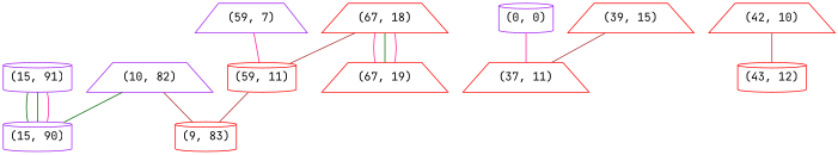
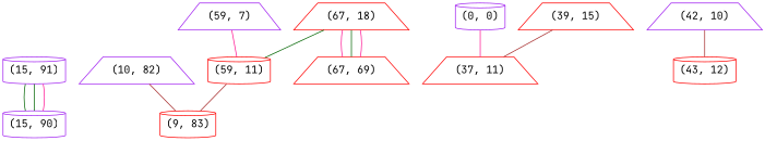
  graph {
    fontname="JetBrains Mono"
    node [color=red fontname="JetBrains Mono" shape=trapezium]
    edge [color=deeppink fontname="JetBrains Mono" weight=1]
    "(15, 91)" [color=purple shape=cylinder]
    "(15, 90)" [color=purple shape=cylinder]
    "(0, 0)" [color=purple shape=cylinder]
    "(37, 11)"
    "(39, 15)"
    "(10, 82)" [color=purple]
    "(9, 83)" [shape=cylinder]
    "(43, 12)" [shape=cylinder]
-   "(42, 10)"
+   "(42, 10)" [color=purple]
    "(59, 7)" [color=purple]
    "(59, 11)" [shape=cylinder]
    "(67, 18)"
-   "(67, 19)"
+   "(67, 19)" [label="(67, 69)"]
    "(15, 91)" -- "(15, 90)" [color=darkgreen]
    "(15, 91)" -- "(15, 90)" [color=darkgreen]
    "(15, 91)" -- "(15, 90)"
    "(0, 0)" -- "(37, 11)" [weight=4]
    "(39, 15)" -- "(37, 11)" [color=brown]
-   "(10, 82)" -- "(15, 90)" [color=darkgreen]
    "(10, 82)" -- "(9, 83)" [color=brown]
    "(42, 10)" -- "(43, 12)" [color=brown]
    "(59, 7)" -- "(59, 11)"
    "(59, 11)" -- "(9, 83)" [color=brown]
-   "(67, 18)" -- "(59, 11)" [color=brown]
+   "(67, 18)" -- "(59, 11)" [color=darkgreen]
    "(67, 18)" -- "(67, 19)"
    "(67, 18)" -- "(67, 19)" [color=darkgreen]
    "(67, 18)" -- "(67, 19)"
  }
